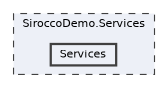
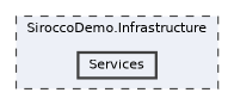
  digraph {
    compound=true
    n1 [color=grey25 fillcolor="#edf0f7" fontname=Helvetica fontsize=10 height=0.2 label=Services shape=box style="filled,bold" width=0.4]
    subgraph cluster_1 {
      bgcolor="#edf0f7"
      fontname=Helvetica
      fontsize=10
-     label="SiroccoDemo.Services"
+     label="SiroccoDemo.Infrastructure"
      pencolor=grey25
      style="filled,dashed"
      n1
    }
  }
